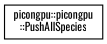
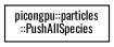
  digraph {
    rankdir=LR
    fontname=Oswald
-   n1 [color=black fillcolor=white fontname=Oswald fontsize=10 height=0.2 label="picongpu::picongpu\l::PushAllSpecies" shape=record style=filled width=0.4]
+   n1 [color=black fillcolor=white fontname=Oswald fontsize=10 height=0.2 label="picongpu::particles\l::PushAllSpecies" shape=record style=filled width=0.4]
  }
